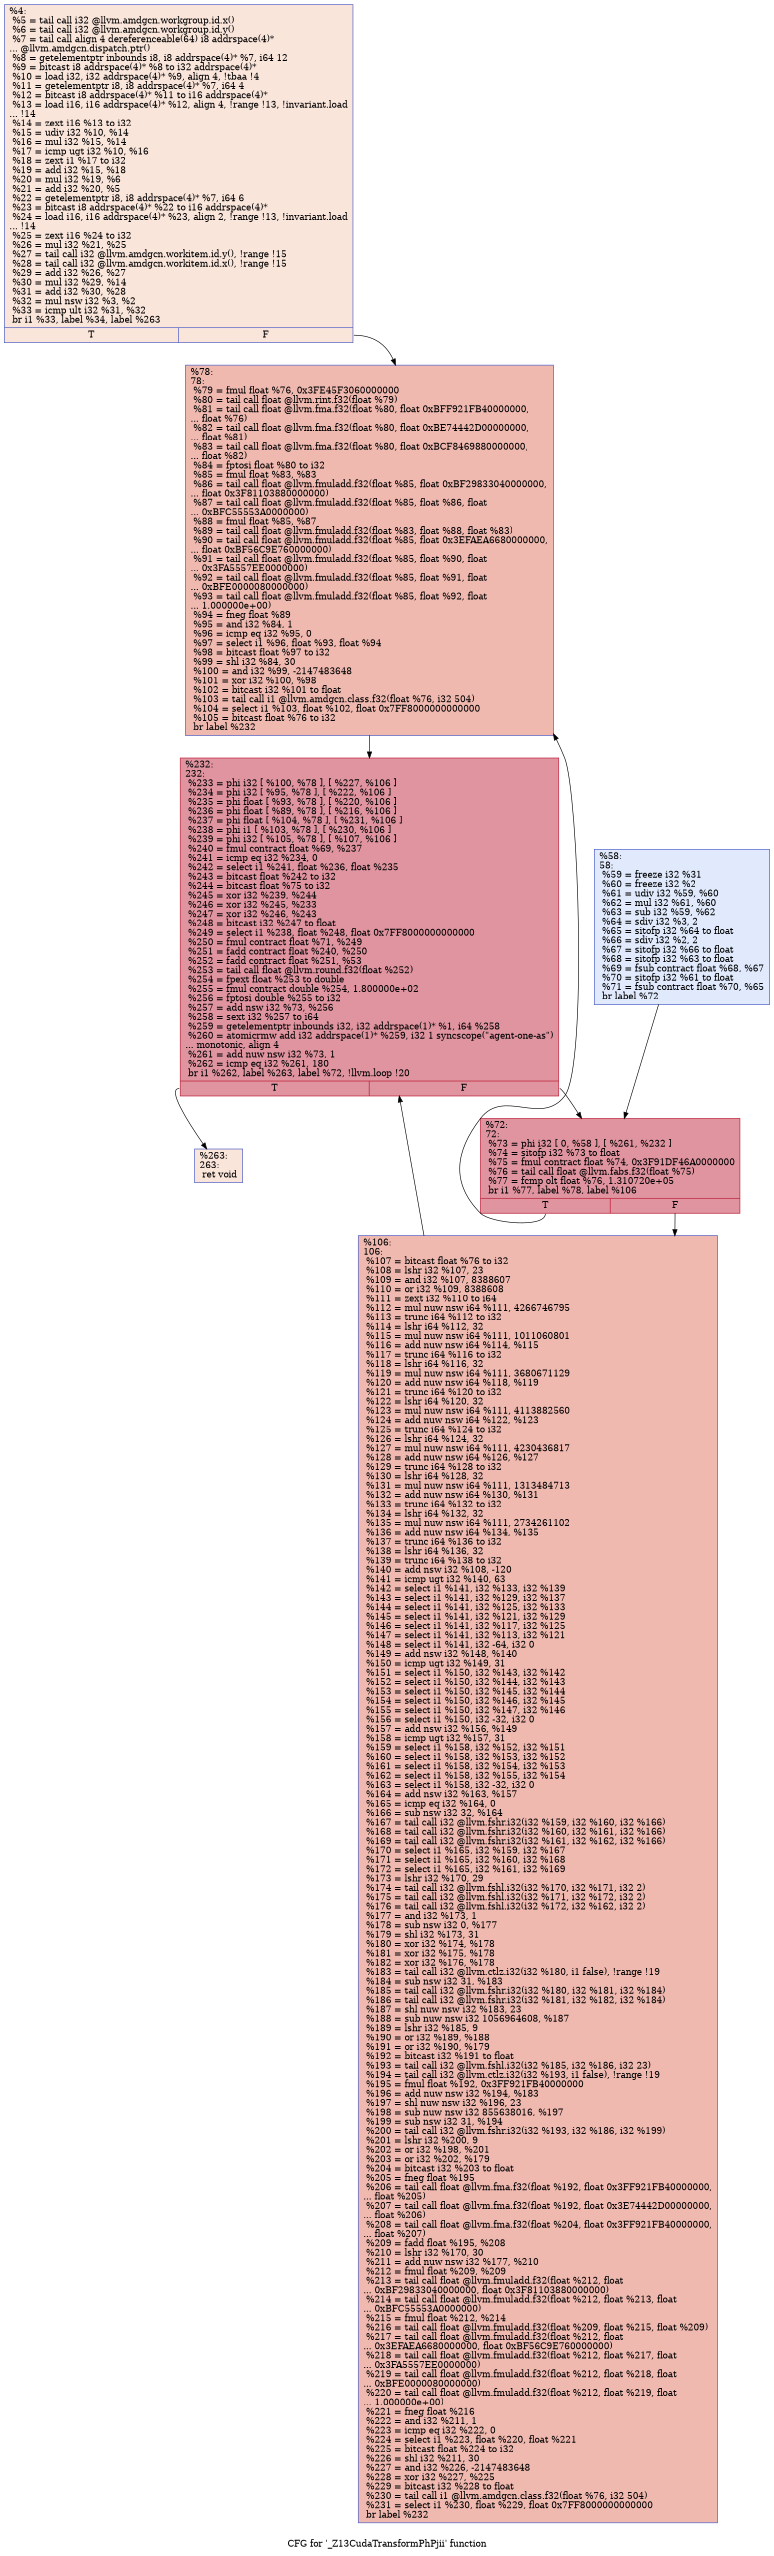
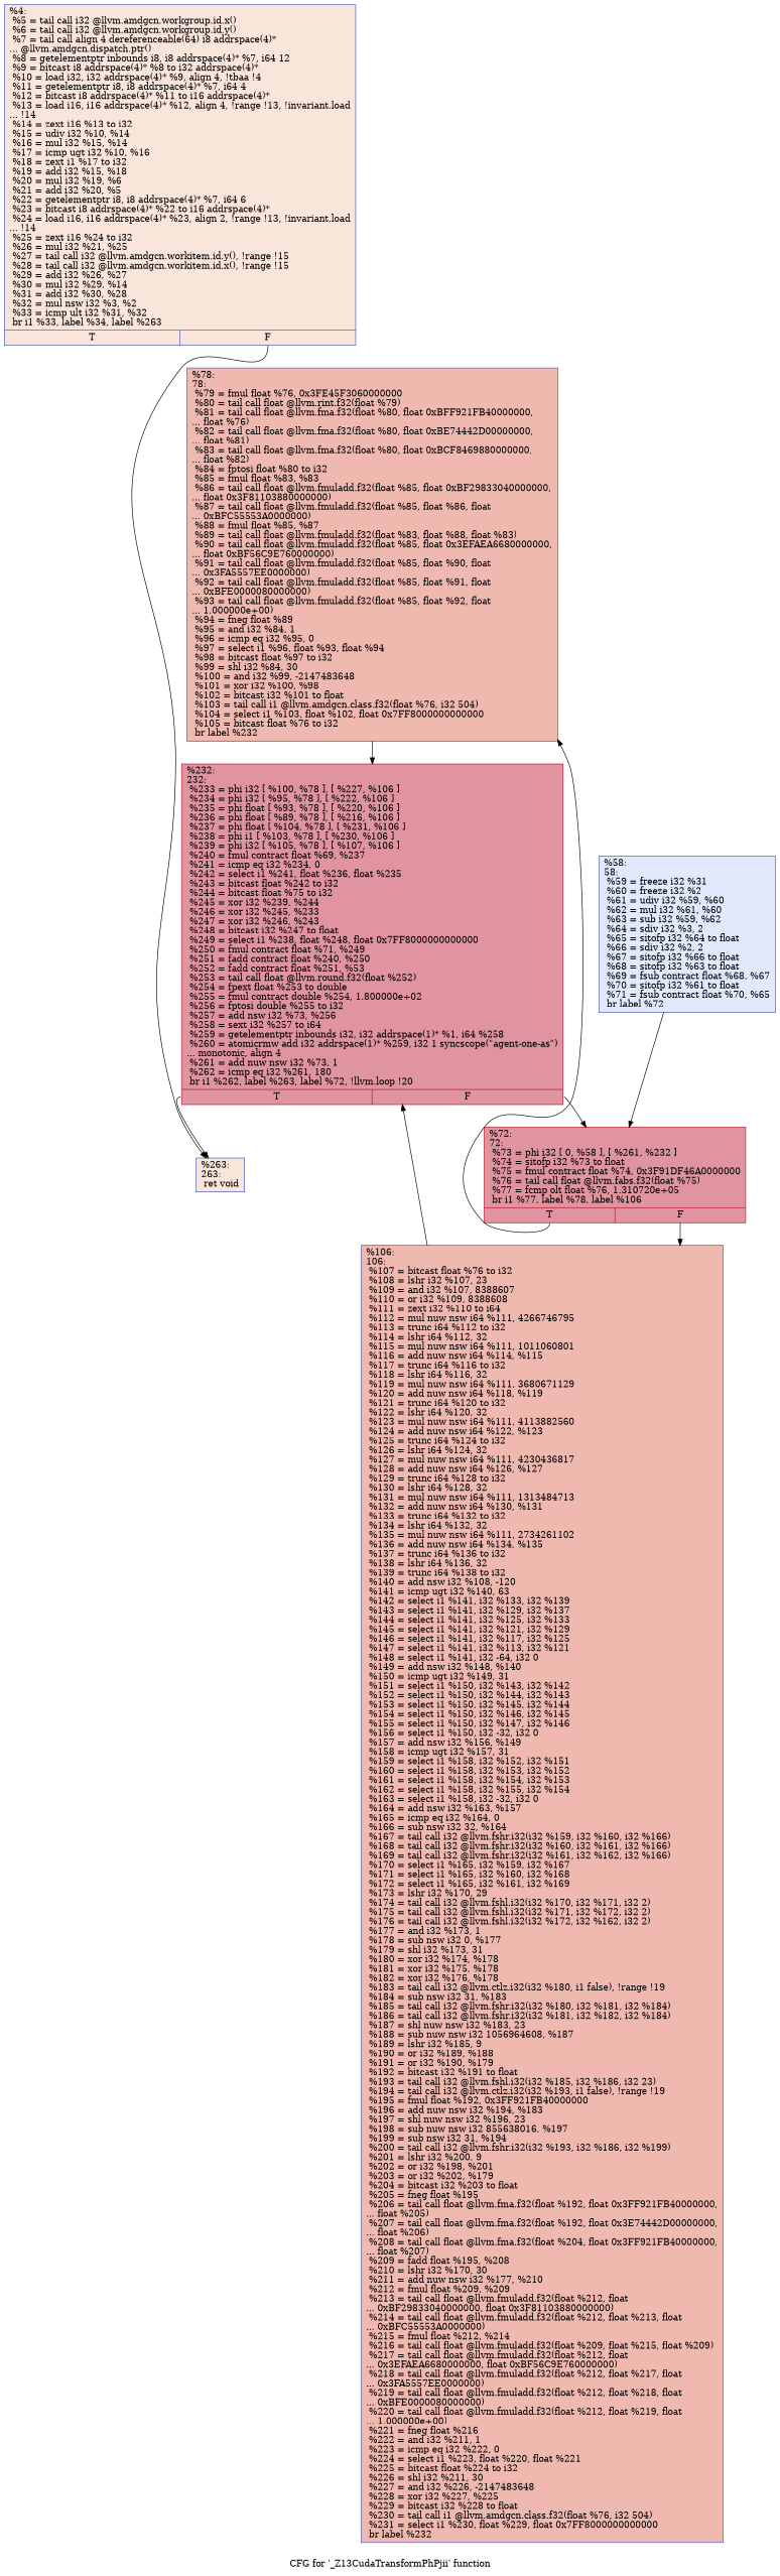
  digraph {
    label="CFG for '_Z13CudaTransformPhPjii' function"
    node [color="#3d50c3ff" fillcolor="#f4c5ad70" shape=record style=filled]
    edge [tailport=s0]
    n1 [label="{%4:\l  %5 = tail call i32 @llvm.amdgcn.workgroup.id.x()\l  %6 = tail call i32 @llvm.amdgcn.workgroup.id.y()\l  %7 = tail call align 4 dereferenceable(64) i8 addrspace(4)*\l... @llvm.amdgcn.dispatch.ptr()\l  %8 = getelementptr inbounds i8, i8 addrspace(4)* %7, i64 12\l  %9 = bitcast i8 addrspace(4)* %8 to i32 addrspace(4)*\l  %10 = load i32, i32 addrspace(4)* %9, align 4, !tbaa !4\l  %11 = getelementptr i8, i8 addrspace(4)* %7, i64 4\l  %12 = bitcast i8 addrspace(4)* %11 to i16 addrspace(4)*\l  %13 = load i16, i16 addrspace(4)* %12, align 4, !range !13, !invariant.load\l... !14\l  %14 = zext i16 %13 to i32\l  %15 = udiv i32 %10, %14\l  %16 = mul i32 %15, %14\l  %17 = icmp ugt i32 %10, %16\l  %18 = zext i1 %17 to i32\l  %19 = add i32 %15, %18\l  %20 = mul i32 %19, %6\l  %21 = add i32 %20, %5\l  %22 = getelementptr i8, i8 addrspace(4)* %7, i64 6\l  %23 = bitcast i8 addrspace(4)* %22 to i16 addrspace(4)*\l  %24 = load i16, i16 addrspace(4)* %23, align 2, !range !13, !invariant.load\l... !14\l  %25 = zext i16 %24 to i32\l  %26 = mul i32 %21, %25\l  %27 = tail call i32 @llvm.amdgcn.workitem.id.y(), !range !15\l  %28 = tail call i32 @llvm.amdgcn.workitem.id.x(), !range !15\l  %29 = add i32 %26, %27\l  %30 = mul i32 %29, %14\l  %31 = add i32 %30, %28\l  %32 = mul nsw i32 %3, %2\l  %33 = icmp ult i32 %31, %32\l  br i1 %33, label %34, label %263\l|{<s0>T|<s1>F}}"]
    n2 [label="{%263:\l263:                                              \l  ret void\l}"]
    n3 [fillcolor="#b9d0f970" label="{%58:\l58:                                               \l  %59 = freeze i32 %31\l  %60 = freeze i32 %2\l  %61 = udiv i32 %59, %60\l  %62 = mul i32 %61, %60\l  %63 = sub i32 %59, %62\l  %64 = sdiv i32 %3, 2\l  %65 = sitofp i32 %64 to float\l  %66 = sdiv i32 %2, 2\l  %67 = sitofp i32 %66 to float\l  %68 = sitofp i32 %63 to float\l  %69 = fsub contract float %68, %67\l  %70 = sitofp i32 %61 to float\l  %71 = fsub contract float %70, %65\l  br label %72\l}"]
    n4 [color="#b70d28ff" fillcolor="#b70d2870" label="{%72:\l72:                                               \l  %73 = phi i32 [ 0, %58 ], [ %261, %232 ]\l  %74 = sitofp i32 %73 to float\l  %75 = fmul contract float %74, 0x3F91DF46A0000000\l  %76 = tail call float @llvm.fabs.f32(float %75)\l  %77 = fcmp olt float %76, 1.310720e+05\l  br i1 %77, label %78, label %106\l|{<s0>T|<s1>F}}"]
    n5 [fillcolor="#de614d70" label="{%78:\l78:                                               \l  %79 = fmul float %76, 0x3FE45F3060000000\l  %80 = tail call float @llvm.rint.f32(float %79)\l  %81 = tail call float @llvm.fma.f32(float %80, float 0xBFF921FB40000000,\l... float %76)\l  %82 = tail call float @llvm.fma.f32(float %80, float 0xBE74442D00000000,\l... float %81)\l  %83 = tail call float @llvm.fma.f32(float %80, float 0xBCF8469880000000,\l... float %82)\l  %84 = fptosi float %80 to i32\l  %85 = fmul float %83, %83\l  %86 = tail call float @llvm.fmuladd.f32(float %85, float 0xBF29833040000000,\l... float 0x3F81103880000000)\l  %87 = tail call float @llvm.fmuladd.f32(float %85, float %86, float\l... 0xBFC55553A0000000)\l  %88 = fmul float %85, %87\l  %89 = tail call float @llvm.fmuladd.f32(float %83, float %88, float %83)\l  %90 = tail call float @llvm.fmuladd.f32(float %85, float 0x3EFAEA6680000000,\l... float 0xBF56C9E760000000)\l  %91 = tail call float @llvm.fmuladd.f32(float %85, float %90, float\l... 0x3FA5557EE0000000)\l  %92 = tail call float @llvm.fmuladd.f32(float %85, float %91, float\l... 0xBFE0000080000000)\l  %93 = tail call float @llvm.fmuladd.f32(float %85, float %92, float\l... 1.000000e+00)\l  %94 = fneg float %89\l  %95 = and i32 %84, 1\l  %96 = icmp eq i32 %95, 0\l  %97 = select i1 %96, float %93, float %94\l  %98 = bitcast float %97 to i32\l  %99 = shl i32 %84, 30\l  %100 = and i32 %99, -2147483648\l  %101 = xor i32 %100, %98\l  %102 = bitcast i32 %101 to float\l  %103 = tail call i1 @llvm.amdgcn.class.f32(float %76, i32 504)\l  %104 = select i1 %103, float %102, float 0x7FF8000000000000\l  %105 = bitcast float %76 to i32\l  br label %232\l}"]
    n6 [fillcolor="#de614d70" label="{%106:\l106:                                              \l  %107 = bitcast float %76 to i32\l  %108 = lshr i32 %107, 23\l  %109 = and i32 %107, 8388607\l  %110 = or i32 %109, 8388608\l  %111 = zext i32 %110 to i64\l  %112 = mul nuw nsw i64 %111, 4266746795\l  %113 = trunc i64 %112 to i32\l  %114 = lshr i64 %112, 32\l  %115 = mul nuw nsw i64 %111, 1011060801\l  %116 = add nuw nsw i64 %114, %115\l  %117 = trunc i64 %116 to i32\l  %118 = lshr i64 %116, 32\l  %119 = mul nuw nsw i64 %111, 3680671129\l  %120 = add nuw nsw i64 %118, %119\l  %121 = trunc i64 %120 to i32\l  %122 = lshr i64 %120, 32\l  %123 = mul nuw nsw i64 %111, 4113882560\l  %124 = add nuw nsw i64 %122, %123\l  %125 = trunc i64 %124 to i32\l  %126 = lshr i64 %124, 32\l  %127 = mul nuw nsw i64 %111, 4230436817\l  %128 = add nuw nsw i64 %126, %127\l  %129 = trunc i64 %128 to i32\l  %130 = lshr i64 %128, 32\l  %131 = mul nuw nsw i64 %111, 1313484713\l  %132 = add nuw nsw i64 %130, %131\l  %133 = trunc i64 %132 to i32\l  %134 = lshr i64 %132, 32\l  %135 = mul nuw nsw i64 %111, 2734261102\l  %136 = add nuw nsw i64 %134, %135\l  %137 = trunc i64 %136 to i32\l  %138 = lshr i64 %136, 32\l  %139 = trunc i64 %138 to i32\l  %140 = add nsw i32 %108, -120\l  %141 = icmp ugt i32 %140, 63\l  %142 = select i1 %141, i32 %133, i32 %139\l  %143 = select i1 %141, i32 %129, i32 %137\l  %144 = select i1 %141, i32 %125, i32 %133\l  %145 = select i1 %141, i32 %121, i32 %129\l  %146 = select i1 %141, i32 %117, i32 %125\l  %147 = select i1 %141, i32 %113, i32 %121\l  %148 = select i1 %141, i32 -64, i32 0\l  %149 = add nsw i32 %148, %140\l  %150 = icmp ugt i32 %149, 31\l  %151 = select i1 %150, i32 %143, i32 %142\l  %152 = select i1 %150, i32 %144, i32 %143\l  %153 = select i1 %150, i32 %145, i32 %144\l  %154 = select i1 %150, i32 %146, i32 %145\l  %155 = select i1 %150, i32 %147, i32 %146\l  %156 = select i1 %150, i32 -32, i32 0\l  %157 = add nsw i32 %156, %149\l  %158 = icmp ugt i32 %157, 31\l  %159 = select i1 %158, i32 %152, i32 %151\l  %160 = select i1 %158, i32 %153, i32 %152\l  %161 = select i1 %158, i32 %154, i32 %153\l  %162 = select i1 %158, i32 %155, i32 %154\l  %163 = select i1 %158, i32 -32, i32 0\l  %164 = add nsw i32 %163, %157\l  %165 = icmp eq i32 %164, 0\l  %166 = sub nsw i32 32, %164\l  %167 = tail call i32 @llvm.fshr.i32(i32 %159, i32 %160, i32 %166)\l  %168 = tail call i32 @llvm.fshr.i32(i32 %160, i32 %161, i32 %166)\l  %169 = tail call i32 @llvm.fshr.i32(i32 %161, i32 %162, i32 %166)\l  %170 = select i1 %165, i32 %159, i32 %167\l  %171 = select i1 %165, i32 %160, i32 %168\l  %172 = select i1 %165, i32 %161, i32 %169\l  %173 = lshr i32 %170, 29\l  %174 = tail call i32 @llvm.fshl.i32(i32 %170, i32 %171, i32 2)\l  %175 = tail call i32 @llvm.fshl.i32(i32 %171, i32 %172, i32 2)\l  %176 = tail call i32 @llvm.fshl.i32(i32 %172, i32 %162, i32 2)\l  %177 = and i32 %173, 1\l  %178 = sub nsw i32 0, %177\l  %179 = shl i32 %173, 31\l  %180 = xor i32 %174, %178\l  %181 = xor i32 %175, %178\l  %182 = xor i32 %176, %178\l  %183 = tail call i32 @llvm.ctlz.i32(i32 %180, i1 false), !range !19\l  %184 = sub nsw i32 31, %183\l  %185 = tail call i32 @llvm.fshr.i32(i32 %180, i32 %181, i32 %184)\l  %186 = tail call i32 @llvm.fshr.i32(i32 %181, i32 %182, i32 %184)\l  %187 = shl nuw nsw i32 %183, 23\l  %188 = sub nuw nsw i32 1056964608, %187\l  %189 = lshr i32 %185, 9\l  %190 = or i32 %189, %188\l  %191 = or i32 %190, %179\l  %192 = bitcast i32 %191 to float\l  %193 = tail call i32 @llvm.fshl.i32(i32 %185, i32 %186, i32 23)\l  %194 = tail call i32 @llvm.ctlz.i32(i32 %193, i1 false), !range !19\l  %195 = fmul float %192, 0x3FF921FB40000000\l  %196 = add nuw nsw i32 %194, %183\l  %197 = shl nuw nsw i32 %196, 23\l  %198 = sub nuw nsw i32 855638016, %197\l  %199 = sub nsw i32 31, %194\l  %200 = tail call i32 @llvm.fshr.i32(i32 %193, i32 %186, i32 %199)\l  %201 = lshr i32 %200, 9\l  %202 = or i32 %198, %201\l  %203 = or i32 %202, %179\l  %204 = bitcast i32 %203 to float\l  %205 = fneg float %195\l  %206 = tail call float @llvm.fma.f32(float %192, float 0x3FF921FB40000000,\l... float %205)\l  %207 = tail call float @llvm.fma.f32(float %192, float 0x3E74442D00000000,\l... float %206)\l  %208 = tail call float @llvm.fma.f32(float %204, float 0x3FF921FB40000000,\l... float %207)\l  %209 = fadd float %195, %208\l  %210 = lshr i32 %170, 30\l  %211 = add nuw nsw i32 %177, %210\l  %212 = fmul float %209, %209\l  %213 = tail call float @llvm.fmuladd.f32(float %212, float\l... 0xBF29833040000000, float 0x3F81103880000000)\l  %214 = tail call float @llvm.fmuladd.f32(float %212, float %213, float\l... 0xBFC55553A0000000)\l  %215 = fmul float %212, %214\l  %216 = tail call float @llvm.fmuladd.f32(float %209, float %215, float %209)\l  %217 = tail call float @llvm.fmuladd.f32(float %212, float\l... 0x3EFAEA6680000000, float 0xBF56C9E760000000)\l  %218 = tail call float @llvm.fmuladd.f32(float %212, float %217, float\l... 0x3FA5557EE0000000)\l  %219 = tail call float @llvm.fmuladd.f32(float %212, float %218, float\l... 0xBFE0000080000000)\l  %220 = tail call float @llvm.fmuladd.f32(float %212, float %219, float\l... 1.000000e+00)\l  %221 = fneg float %216\l  %222 = and i32 %211, 1\l  %223 = icmp eq i32 %222, 0\l  %224 = select i1 %223, float %220, float %221\l  %225 = bitcast float %224 to i32\l  %226 = shl i32 %211, 30\l  %227 = and i32 %226, -2147483648\l  %228 = xor i32 %227, %225\l  %229 = bitcast i32 %228 to float\l  %230 = tail call i1 @llvm.amdgcn.class.f32(float %76, i32 504)\l  %231 = select i1 %230, float %229, float 0x7FF8000000000000\l  br label %232\l}"]
    n7 [color="#b70d28ff" fillcolor="#b70d2870" label="{%232:\l232:                                              \l  %233 = phi i32 [ %100, %78 ], [ %227, %106 ]\l  %234 = phi i32 [ %95, %78 ], [ %222, %106 ]\l  %235 = phi float [ %93, %78 ], [ %220, %106 ]\l  %236 = phi float [ %89, %78 ], [ %216, %106 ]\l  %237 = phi float [ %104, %78 ], [ %231, %106 ]\l  %238 = phi i1 [ %103, %78 ], [ %230, %106 ]\l  %239 = phi i32 [ %105, %78 ], [ %107, %106 ]\l  %240 = fmul contract float %69, %237\l  %241 = icmp eq i32 %234, 0\l  %242 = select i1 %241, float %236, float %235\l  %243 = bitcast float %242 to i32\l  %244 = bitcast float %75 to i32\l  %245 = xor i32 %239, %244\l  %246 = xor i32 %245, %233\l  %247 = xor i32 %246, %243\l  %248 = bitcast i32 %247 to float\l  %249 = select i1 %238, float %248, float 0x7FF8000000000000\l  %250 = fmul contract float %71, %249\l  %251 = fadd contract float %240, %250\l  %252 = fadd contract float %251, %53\l  %253 = tail call float @llvm.round.f32(float %252)\l  %254 = fpext float %253 to double\l  %255 = fmul contract double %254, 1.800000e+02\l  %256 = fptosi double %255 to i32\l  %257 = add nsw i32 %73, %256\l  %258 = sext i32 %257 to i64\l  %259 = getelementptr inbounds i32, i32 addrspace(1)* %1, i64 %258\l  %260 = atomicrmw add i32 addrspace(1)* %259, i32 1 syncscope(\"agent-one-as\")\l... monotonic, align 4\l  %261 = add nuw nsw i32 %73, 1\l  %262 = icmp eq i32 %261, 180\l  br i1 %262, label %263, label %72, !llvm.loop !20\l|{<s0>T|<s1>F}}"]
-   n1 -> n5 [tailport=s1]
+   n1 -> n2 [tailport=s1]
    n3 -> n4
    n4 -> n5
    n4 -> n6 [tailport=s1]
    n5 -> n7
    n6 -> n7
    n7 -> n2
    n7 -> n4 [tailport=s1]
  }
